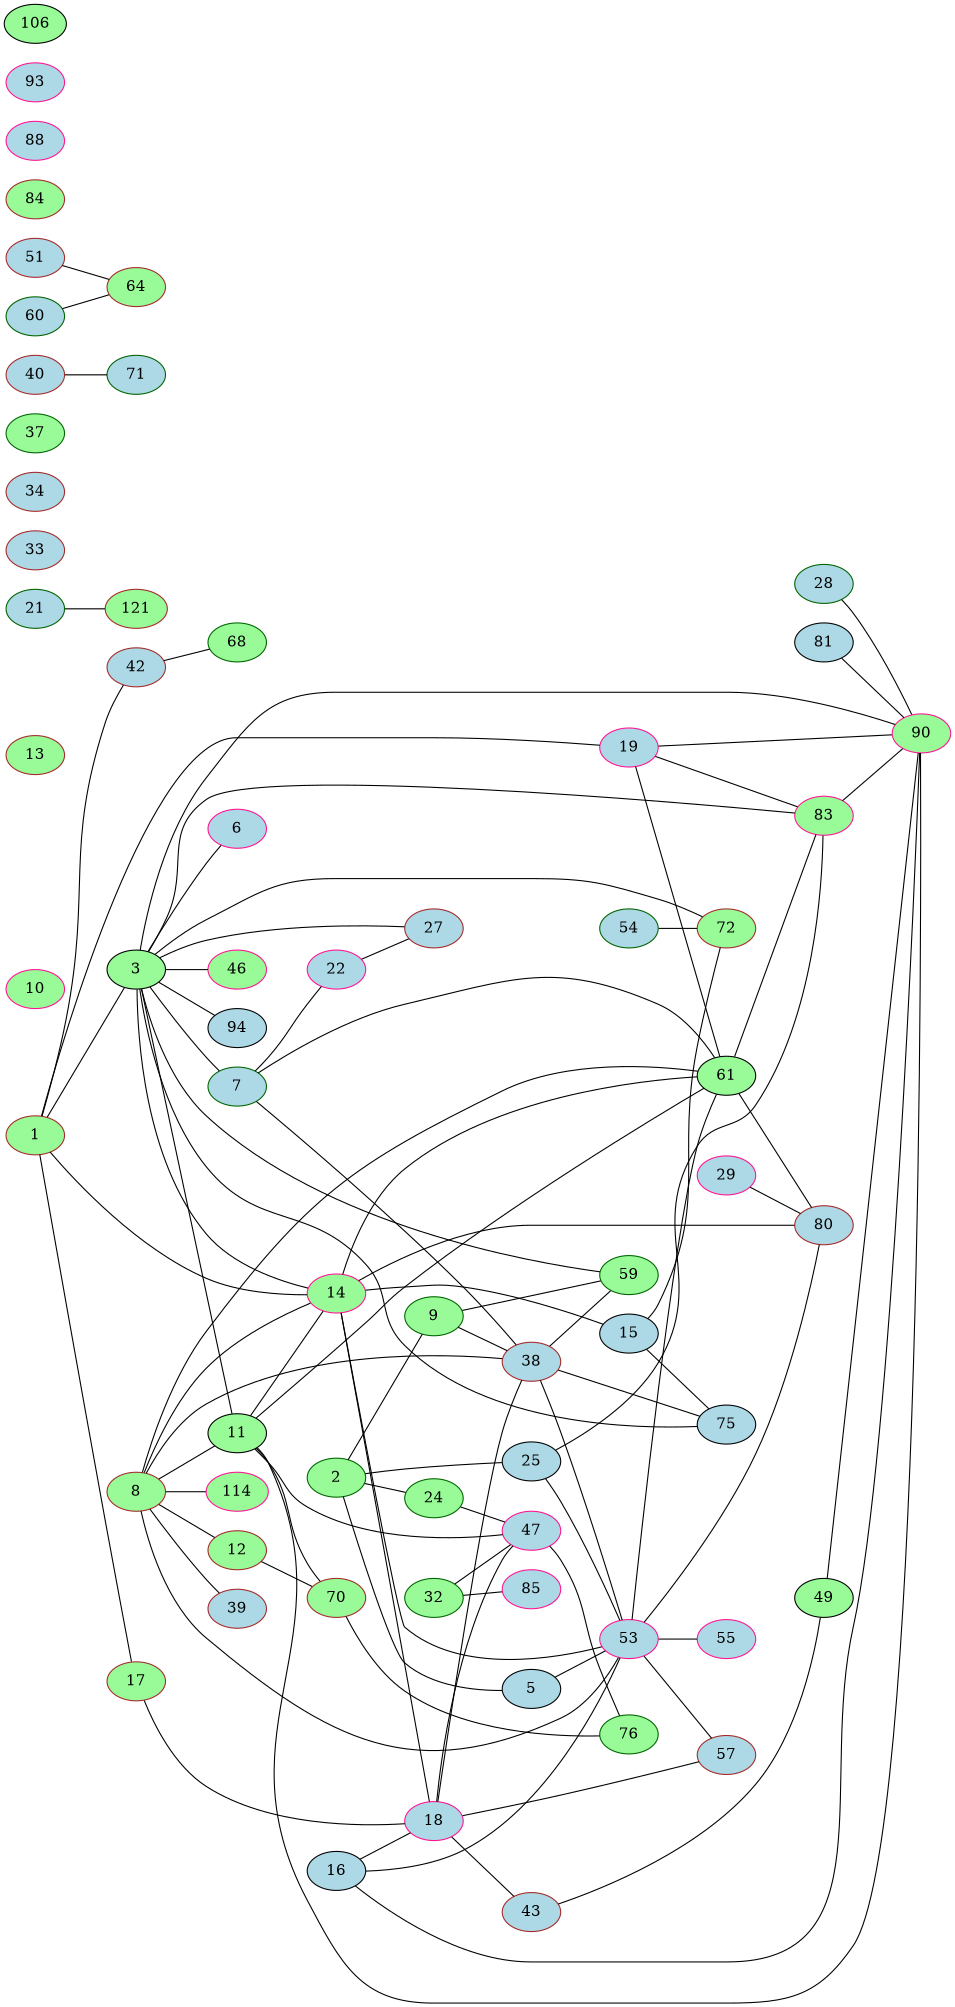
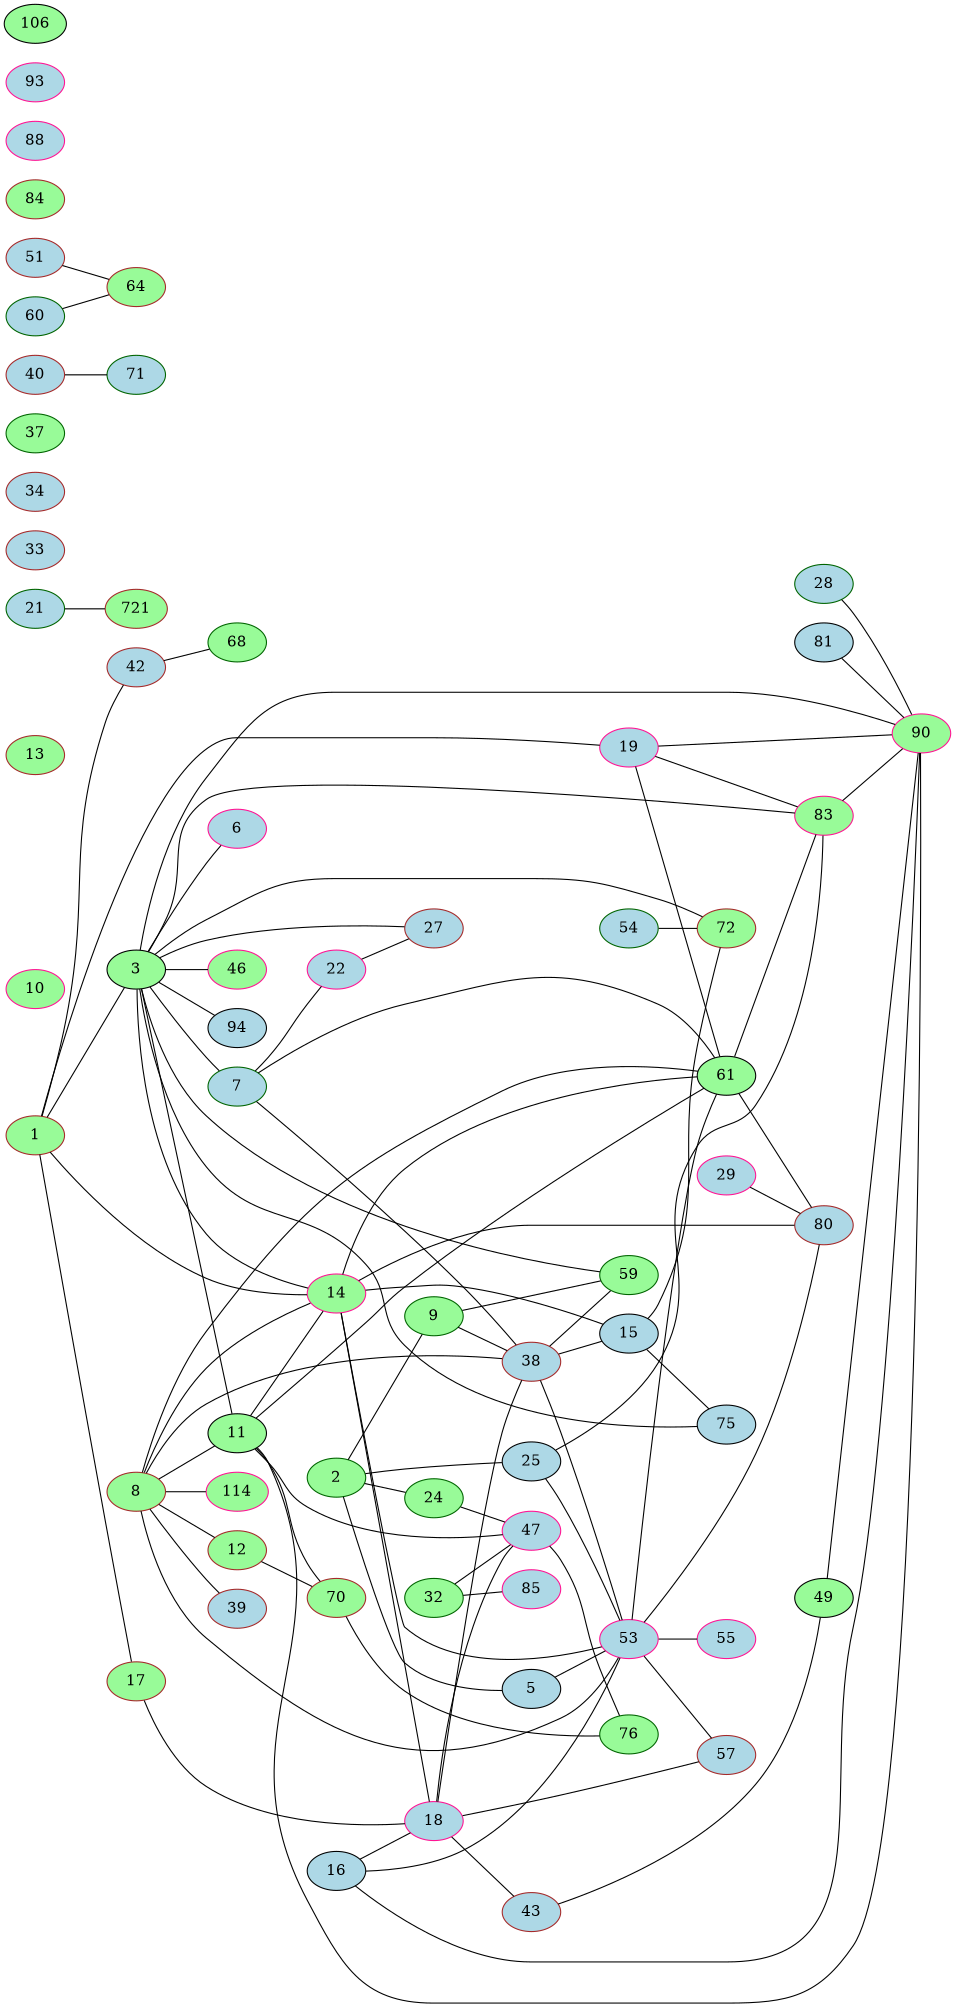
  graph {
    rankdir=LR
    node [color=brown fillcolor=lightblue style=filled]
    1 [fillcolor=palegreen super="+63+23"]
    3 [color=black fillcolor=palegreen super="+48+120+119+4+45"]
    14 [color=deeppink fillcolor=palegreen super="+97+74"]
    17 [fillcolor=palegreen]
    19 [color=deeppink super="+116"]
    42 [super="+122"]
    6 [color=deeppink super="+87"]
    7 [color=darkgreen super="+44"]
    11 [color=black fillcolor=palegreen super="+91"]
    27
    46 [color=deeppink fillcolor=palegreen]
    59 [color=darkgreen fillcolor=palegreen super="+82"]
    72 [fillcolor=palegreen super="+105"]
    75 [color=black]
    83 [color=deeppink fillcolor=palegreen]
    90 [color=deeppink fillcolor=palegreen super="+102+118"]
    94 [color=black]
    53 [color=deeppink super="+56+92+79"]
    61 [color=black fillcolor=palegreen super="+95+98"]
    15 [color=black super="+89+36"]
    18 [color=deeppink super="+31+26+20"]
    80 [super="+100+124"]
    68 [color=darkgreen fillcolor=palegreen]
    2 [color=darkgreen fillcolor=palegreen]
    5 [color=black]
    9 [color=darkgreen fillcolor=palegreen super="+35"]
    24 [color=darkgreen fillcolor=palegreen]
    25 [color=black]
    38 [super="+58"]
    47 [color=deeppink super="+73+52"]
    22 [color=deeppink]
    70 [fillcolor=palegreen]
    57 [super="+65"]
    55 [color=deeppink]
    8 [fillcolor=palegreen super="+50"]
    12 [fillcolor=palegreen]
    39
    114 [color=deeppink fillcolor=palegreen]
    10 [color=deeppink fillcolor=palegreen]
    76 [color=darkgreen fillcolor=palegreen super="+99"]
    13 [fillcolor=palegreen super="+130"]
    43
    16 [color=black super="+127+132"]
    49 [color=black fillcolor=palegreen]
    21 [color=darkgreen]
-   121 [fillcolor=palegreen]
+   121 [fillcolor=palegreen label=721]
    28 [color=darkgreen]
    29 [color=deeppink super="+67"]
    32 [color=darkgreen fillcolor=palegreen super="+62"]
    85 [color=deeppink]
    33
    34
    37 [color=darkgreen fillcolor=palegreen]
    40 [super="+103"]
    71 [color=darkgreen]
    64 [fillcolor=palegreen super="+113"]
    51
    54 [color=darkgreen]
    60 [color=darkgreen]
    81 [color=black]
    84 [fillcolor=palegreen]
    88 [color=deeppink]
    93 [color=deeppink]
    106 [color=black fillcolor=palegreen]
    1 -- 3
    1 -- 14 [weight=2]
    1 -- 17
    1 -- 19
    1 -- 42
    3 -- 14
    3 -- 6
    3 -- 7
    3 -- 11
    3 -- 27
    3 -- 46
    3 -- 59
    3 -- 72
    3 -- 75
    3 -- 83 [weight=2]
    3 -- 90 [weight=2]
    3 -- 94
    14 -- 53
    14 -- 61 [weight=2]
    14 -- 15
    14 -- 18 [weight=2]
    14 -- 80 [weight=3]
    17 -- 18
    19 -- 83
    19 -- 90
    19 -- 61
    42 -- 68
    7 -- 61
    7 -- 38
    7 -- 22
    11 -- 14
    11 -- 90
    11 -- 61
    11 -- 47
    11 -- 70
    83 -- 90
    53 -- 61
    53 -- 80
    53 -- 57
    53 -- 55
    61 -- 83
    61 -- 80
    15 -- 72
    15 -- 75
    18 -- 38 [weight=2]
    18 -- 47
    18 -- 57
    18 -- 43
    2 -- 5
    2 -- 9
    2 -- 24
    2 -- 25
    5 -- 53
    9 -- 59
    9 -- 38
    24 -- 47
    25 -- 83
    25 -- 53
    38 -- 59
-   38 -- 75
+   38 -- 15
    38 -- 53
    47 -- 76
    22 -- 27
    70 -- 76
    8 -- 14
    8 -- 11
    8 -- 53
    8 -- 61
    8 -- 38
    8 -- 12 [weight=2]
    8 -- 39
    8 -- 114
    12 -- 70
    43 -- 49
    16 -- 90
    16 -- 53
    16 -- 18
    49 -- 90
    21 -- 121
    28 -- 90
    29 -- 80 [weight=2]
    32 -- 47
    32 -- 85
    40 -- 71
    51 -- 64
    54 -- 72
    60 -- 64
    81 -- 90
  }
